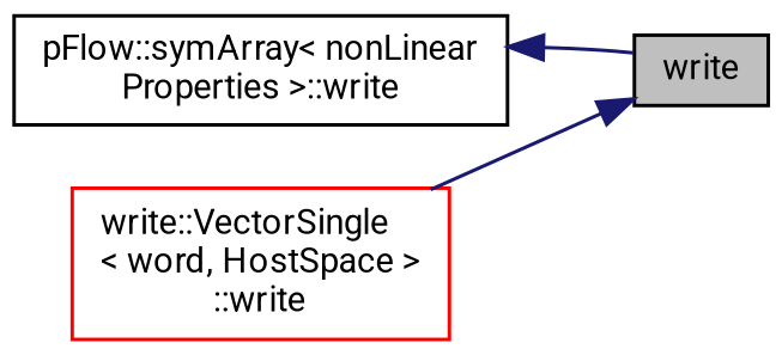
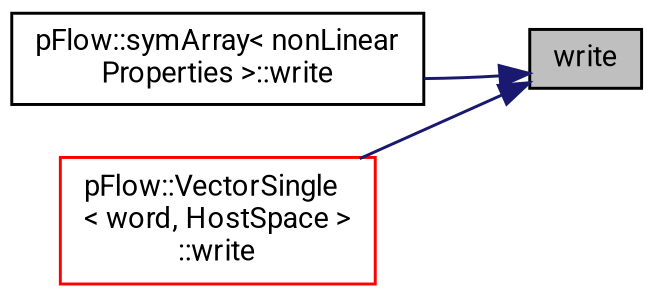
  digraph {
    fontname=Roboto
    rankdir=RL
    node [color=black fillcolor=white fontname=Roboto fontsize=10 shape=record style=filled]
    edge [color=midnightblue dir=back fontname=Roboto fontsize=10 labelfontname=Helvetica labelfontsize=10 style=solid]
    n1 [fillcolor=grey75 fontcolor=black height=0.2 label=write width=0.4]
    n2 [height=0.2 label="pFlow::symArray\< nonLinear\lProperties \>::write" width=0.4]
-   n3 [color=red height=0.2 label="write::VectorSingle\l\< word, HostSpace \>\l::write" width=0.4]
-   n2 -> n1
+   n3 [color=red height=0.2 label="pFlow::VectorSingle\l\< word, HostSpace \>\l::write" width=0.4]
+   n1 -> n2
    n1 -> n3
  }
